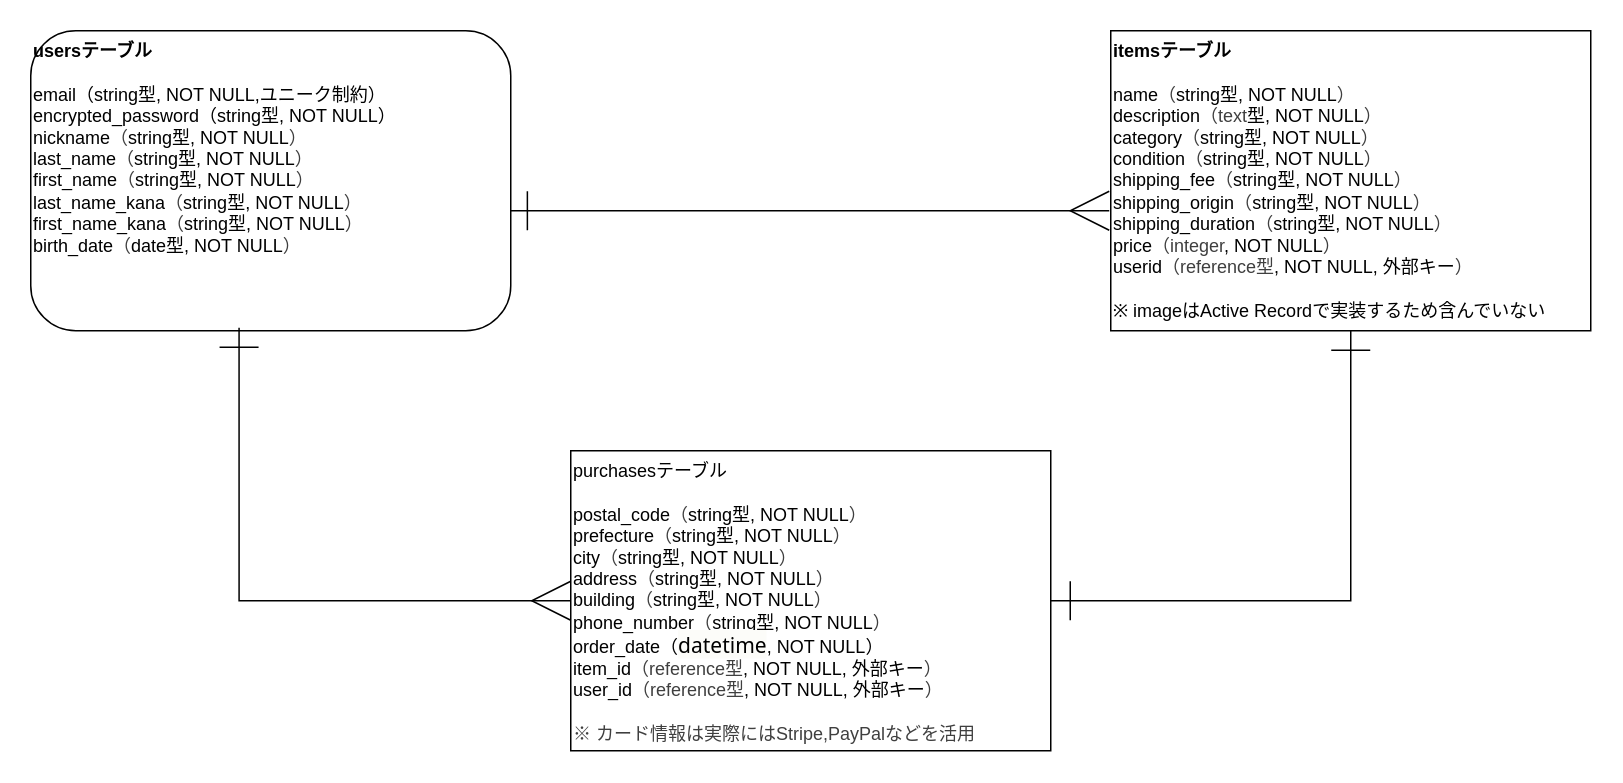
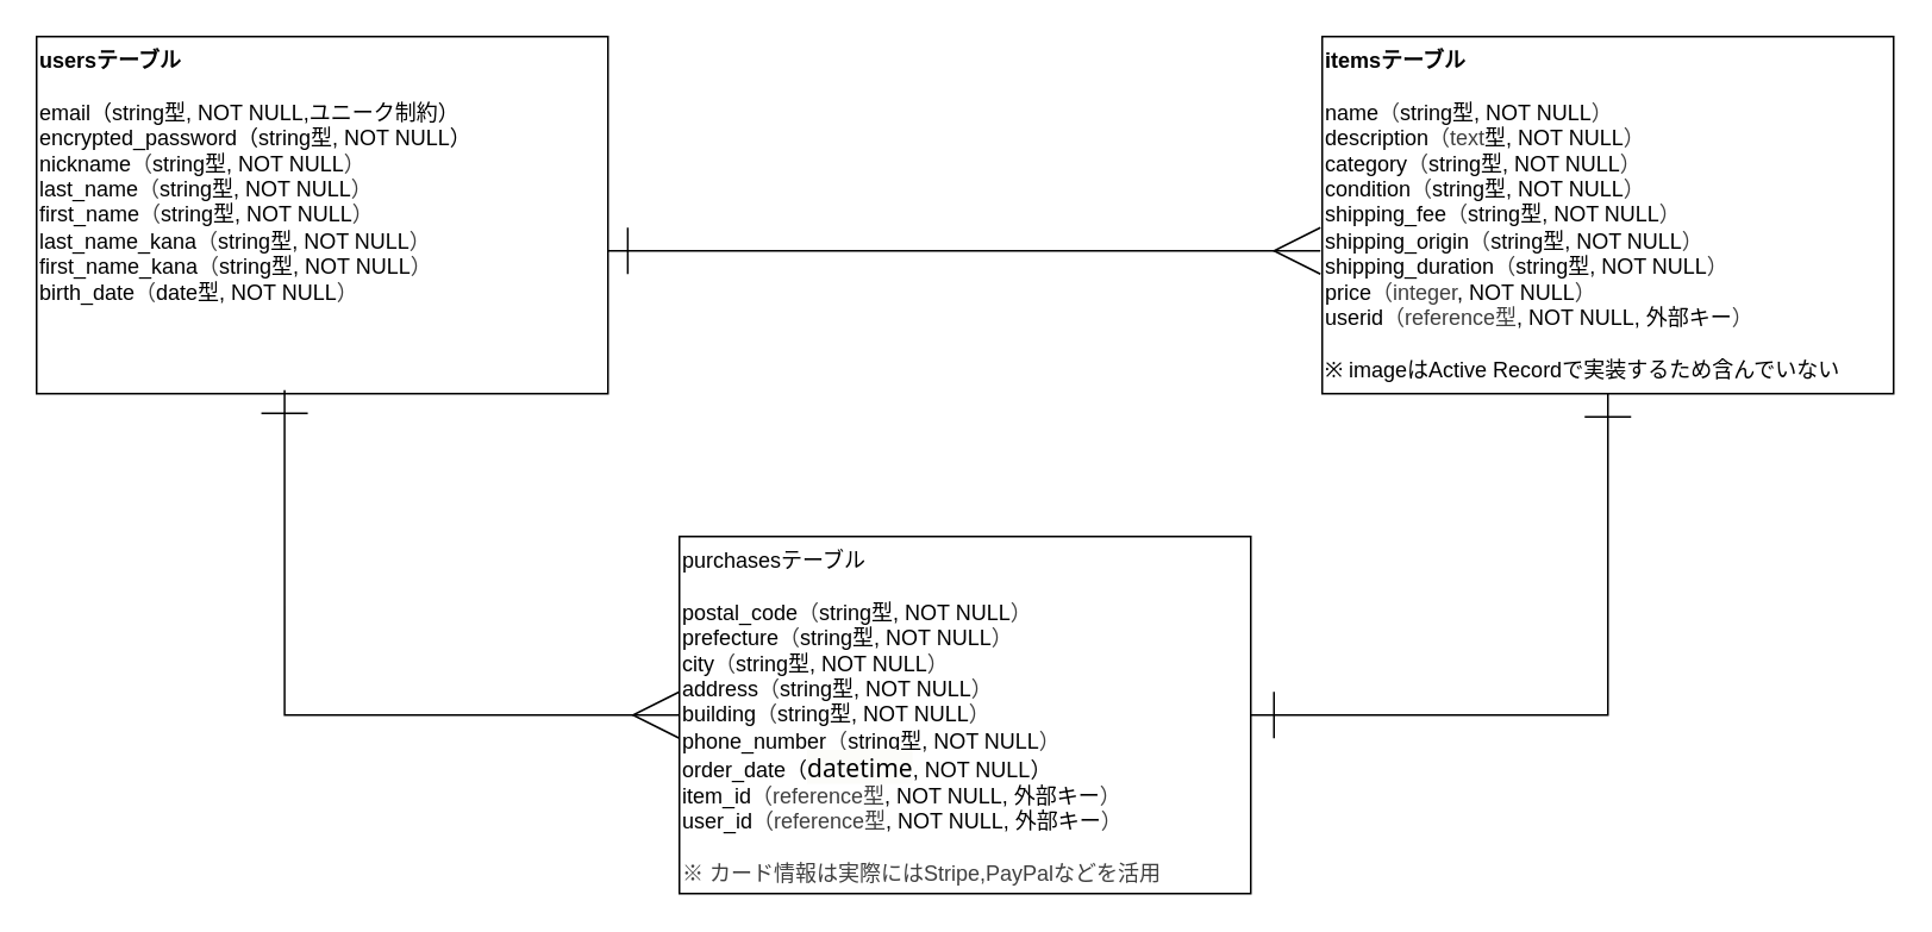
  <mxCell id="0" />
  <mxCell id="1" parent="0" />
  <mxCell id="2" style="edgeStyle=none;html=1;exitX=0.994;exitY=0.6;exitDx=0;exitDy=0;rounded=0;curved=0;startArrow=ERone;startFill=0;endArrow=ERmany;endFill=0;strokeWidth=1;exitPerimeter=0;endSize=24;startSize=24;" edge="1" parent="1" source="3"><mxGeometry relative="1" as="geometry"><mxPoint x="340" y="130" as="sourcePoint" /><mxPoint x="739" y="140" as="targetPoint" /></mxGeometry></mxCell>
- <mxCell id="3" value="&lt;b&gt;usersテーブル&lt;br&gt;&lt;/b&gt;&lt;br&gt;    email（string型, NOT NULL,ユニーク制約）&lt;div&gt;encrypted_password（&lt;span style=&quot;color: rgb(0, 0, 0); background-color: transparent;&quot;&gt;string型, NOT NULL&lt;/span&gt;&lt;span style=&quot;background-color: transparent;&quot;&gt;）&lt;/span&gt;&lt;/div&gt;&lt;div&gt;nickname&lt;span style=&quot;background-color: transparent; color: rgb(63, 63, 63);&quot;&gt;（&lt;/span&gt;&lt;span style=&quot;background-color: transparent; color: rgb(0, 0, 0);&quot;&gt;string型, NOT NULL&lt;/span&gt;&lt;span style=&quot;background-color: transparent; color: rgb(63, 63, 63);&quot;&gt;）&lt;/span&gt;&lt;/div&gt;&lt;div&gt;last_name&lt;span style=&quot;background-color: transparent; color: rgb(63, 63, 63);&quot;&gt;（&lt;/span&gt;&lt;span style=&quot;background-color: transparent; color: rgb(0, 0, 0);&quot;&gt;string型, NOT NULL&lt;/span&gt;&lt;span style=&quot;background-color: transparent; color: rgb(63, 63, 63);&quot;&gt;）&lt;/span&gt;&lt;/div&gt;&lt;div&gt;first_name&lt;span style=&quot;background-color: transparent; color: rgb(63, 63, 63);&quot;&gt;（&lt;/span&gt;&lt;span style=&quot;background-color: transparent; color: rgb(0, 0, 0);&quot;&gt;string型, NOT NULL&lt;/span&gt;&lt;span style=&quot;background-color: transparent; color: rgb(63, 63, 63);&quot;&gt;）&lt;/span&gt;&lt;/div&gt;&lt;div&gt;last_name_kana&lt;span style=&quot;background-color: transparent; color: rgb(63, 63, 63);&quot;&gt;（&lt;/span&gt;&lt;span style=&quot;background-color: transparent; color: rgb(0, 0, 0);&quot;&gt;string型, NOT NULL&lt;/span&gt;&lt;span style=&quot;background-color: transparent; color: rgb(63, 63, 63);&quot;&gt;）&lt;/span&gt;&lt;/div&gt;&lt;div&gt;first_name_kana&lt;span style=&quot;background-color: transparent; color: rgb(63, 63, 63);&quot;&gt;（&lt;/span&gt;&lt;span style=&quot;background-color: transparent; color: rgb(0, 0, 0);&quot;&gt;string型, NOT NULL&lt;/span&gt;&lt;span style=&quot;background-color: transparent; color: rgb(63, 63, 63);&quot;&gt;）&lt;/span&gt;&lt;/div&gt;&lt;div&gt;birth_date&lt;span style=&quot;background-color: transparent; color: rgb(63, 63, 63);&quot;&gt;（&lt;/span&gt;&lt;span style=&quot;background-color: transparent;&quot;&gt;&lt;font color=&quot;#000000&quot;&gt;date型, NOT NULL&lt;/font&gt;&lt;/span&gt;&lt;span style=&quot;background-color: transparent; color: rgb(63, 63, 63);&quot;&gt;）&lt;/span&gt;&lt;/div&gt;" style="whiteSpace=wrap;html=1;align=left;verticalAlign=top;rounded=1;" vertex="1" parent="1"><mxGeometry x="20" y="20" width="320" height="200" as="geometry" /></mxCell>
+ <mxCell id="3" value="&lt;b&gt;usersテーブル&lt;br&gt;&lt;/b&gt;&lt;br&gt;    email（string型, NOT NULL,ユニーク制約）&lt;div&gt;encrypted_password（&lt;span style=&quot;color: rgb(0, 0, 0); background-color: transparent;&quot;&gt;string型, NOT NULL&lt;/span&gt;&lt;span style=&quot;background-color: transparent;&quot;&gt;）&lt;/span&gt;&lt;/div&gt;&lt;div&gt;nickname&lt;span style=&quot;background-color: transparent; color: rgb(63, 63, 63);&quot;&gt;（&lt;/span&gt;&lt;span style=&quot;background-color: transparent; color: rgb(0, 0, 0);&quot;&gt;string型, NOT NULL&lt;/span&gt;&lt;span style=&quot;background-color: transparent; color: rgb(63, 63, 63);&quot;&gt;）&lt;/span&gt;&lt;/div&gt;&lt;div&gt;last_name&lt;span style=&quot;background-color: transparent; color: rgb(63, 63, 63);&quot;&gt;（&lt;/span&gt;&lt;span style=&quot;background-color: transparent; color: rgb(0, 0, 0);&quot;&gt;string型, NOT NULL&lt;/span&gt;&lt;span style=&quot;background-color: transparent; color: rgb(63, 63, 63);&quot;&gt;）&lt;/span&gt;&lt;/div&gt;&lt;div&gt;first_name&lt;span style=&quot;background-color: transparent; color: rgb(63, 63, 63);&quot;&gt;（&lt;/span&gt;&lt;span style=&quot;background-color: transparent; color: rgb(0, 0, 0);&quot;&gt;string型, NOT NULL&lt;/span&gt;&lt;span style=&quot;background-color: transparent; color: rgb(63, 63, 63);&quot;&gt;）&lt;/span&gt;&lt;/div&gt;&lt;div&gt;last_name_kana&lt;span style=&quot;background-color: transparent; color: rgb(63, 63, 63);&quot;&gt;（&lt;/span&gt;&lt;span style=&quot;background-color: transparent; color: rgb(0, 0, 0);&quot;&gt;string型, NOT NULL&lt;/span&gt;&lt;span style=&quot;background-color: transparent; color: rgb(63, 63, 63);&quot;&gt;）&lt;/span&gt;&lt;/div&gt;&lt;div&gt;first_name_kana&lt;span style=&quot;background-color: transparent; color: rgb(63, 63, 63);&quot;&gt;（&lt;/span&gt;&lt;span style=&quot;background-color: transparent; color: rgb(0, 0, 0);&quot;&gt;string型, NOT NULL&lt;/span&gt;&lt;span style=&quot;background-color: transparent; color: rgb(63, 63, 63);&quot;&gt;）&lt;/span&gt;&lt;/div&gt;&lt;div&gt;birth_date&lt;span style=&quot;background-color: transparent; color: rgb(63, 63, 63);&quot;&gt;（&lt;/span&gt;&lt;span style=&quot;background-color: transparent;&quot;&gt;&lt;font color=&quot;#000000&quot;&gt;date型, NOT NULL&lt;/font&gt;&lt;/span&gt;&lt;span style=&quot;background-color: transparent; color: rgb(63, 63, 63);&quot;&gt;）&lt;/span&gt;&lt;/div&gt;" style="rounded=0;whiteSpace=wrap;html=1;align=left;verticalAlign=top;" vertex="1" parent="1"><mxGeometry x="20" y="20" width="320" height="200" as="geometry" /></mxCell>
  <mxCell id="4" style="edgeStyle=orthogonalEdgeStyle;html=1;exitX=0.5;exitY=1;exitDx=0;exitDy=0;entryX=1;entryY=0.5;entryDx=0;entryDy=0;rounded=0;curved=0;endArrow=ERone;endFill=0;startArrow=ERone;startFill=0;endSize=24;startSize=24;" edge="1" parent="1" source="5" target="7"><mxGeometry relative="1" as="geometry" /></mxCell>
  <mxCell id="5" value="&lt;b&gt;itemsテーブル&lt;/b&gt;&lt;br&gt;&lt;br&gt;   name&lt;span style=&quot;background-color: transparent; color: rgb(63, 63, 63);&quot;&gt;（&lt;/span&gt;&lt;span style=&quot;background-color: transparent; color: rgb(0, 0, 0);&quot;&gt;string型, NOT NULL&lt;/span&gt;&lt;span style=&quot;background-color: transparent; color: rgb(63, 63, 63);&quot;&gt;）&lt;/span&gt;&lt;div&gt;description&lt;span style=&quot;background-color: transparent; color: rgb(63, 63, 63);&quot;&gt;（text&lt;/span&gt;&lt;span style=&quot;background-color: transparent; color: rgb(0, 0, 0);&quot;&gt;型, NOT NULL&lt;/span&gt;&lt;span style=&quot;background-color: transparent; color: rgb(63, 63, 63);&quot;&gt;）&lt;/span&gt;&lt;/div&gt;&lt;div&gt;category&lt;span style=&quot;background-color: transparent; color: rgb(63, 63, 63);&quot;&gt;（&lt;/span&gt;&lt;span style=&quot;background-color: transparent; color: rgb(0, 0, 0);&quot;&gt;string型, NOT NULL&lt;/span&gt;&lt;span style=&quot;background-color: transparent; color: rgb(63, 63, 63);&quot;&gt;）&lt;/span&gt;&lt;/div&gt;&lt;div&gt;condition&lt;span style=&quot;background-color: transparent; color: rgb(63, 63, 63);&quot;&gt;（&lt;/span&gt;&lt;span style=&quot;background-color: transparent; color: rgb(0, 0, 0);&quot;&gt;string型, NOT NULL&lt;/span&gt;&lt;span style=&quot;background-color: transparent; color: rgb(63, 63, 63);&quot;&gt;）&lt;/span&gt;&lt;/div&gt;&lt;div&gt;shipping_fee&lt;span style=&quot;background-color: transparent; color: rgb(63, 63, 63);&quot;&gt;（&lt;/span&gt;&lt;span style=&quot;background-color: transparent; color: rgb(0, 0, 0);&quot;&gt;string型, NOT NULL&lt;/span&gt;&lt;span style=&quot;background-color: transparent; color: rgb(63, 63, 63);&quot;&gt;）&lt;/span&gt;&lt;/div&gt;&lt;div&gt;shipping_origin&lt;span style=&quot;background-color: transparent; color: rgb(63, 63, 63);&quot;&gt;（&lt;/span&gt;&lt;span style=&quot;background-color: transparent; color: rgb(0, 0, 0);&quot;&gt;string型, NOT NULL&lt;/span&gt;&lt;span style=&quot;background-color: transparent; color: rgb(63, 63, 63);&quot;&gt;）&lt;/span&gt;&lt;/div&gt;&lt;div&gt;shipping_duration&lt;span style=&quot;background-color: transparent; color: rgb(63, 63, 63);&quot;&gt;（&lt;/span&gt;&lt;span style=&quot;background-color: transparent; color: rgb(0, 0, 0);&quot;&gt;string型, NOT NULL&lt;/span&gt;&lt;span style=&quot;background-color: transparent; color: rgb(63, 63, 63);&quot;&gt;）&lt;/span&gt;&lt;/div&gt;&lt;div&gt;price&lt;span style=&quot;background-color: transparent; color: rgb(63, 63, 63);&quot;&gt;（integer&lt;/span&gt;&lt;span style=&quot;background-color: transparent; color: rgb(0, 0, 0);&quot;&gt;, NOT NULL&lt;/span&gt;&lt;span style=&quot;background-color: transparent; color: rgb(63, 63, 63);&quot;&gt;）&lt;/span&gt;&lt;/div&gt;&lt;div&gt;userid&lt;span style=&quot;color: rgb(63, 63, 63); background-color: transparent;&quot;&gt;（reference型&lt;/span&gt;&lt;span style=&quot;color: rgb(0, 0, 0); background-color: transparent;&quot;&gt;, NOT NULL, 外部キー&lt;/span&gt;&lt;span style=&quot;color: rgb(63, 63, 63); background-color: transparent;&quot;&gt;）&lt;/span&gt;&lt;br&gt;&lt;br&gt;※ imageはActive Recordで実装するため含んでいない&lt;/div&gt;" style="rounded=0;whiteSpace=wrap;html=1;align=left;verticalAlign=top;horizontal=1;" vertex="1" parent="1"><mxGeometry x="740" y="20" width="320" height="200" as="geometry" /></mxCell>
  <mxCell id="6" style="edgeStyle=orthogonalEdgeStyle;html=1;exitX=0;exitY=0.5;exitDx=0;exitDy=0;entryX=0.434;entryY=0.99;entryDx=0;entryDy=0;entryPerimeter=0;rounded=0;curved=0;endArrow=ERone;endFill=0;startArrow=ERmany;startFill=0;endSize=24;startSize=24;" edge="1" parent="1" source="7" target="3"><mxGeometry relative="1" as="geometry" /></mxCell>
  <mxCell id="7" value="purchasesテーブル&lt;br&gt;&lt;br&gt;postal_code&lt;span style=&quot;color: rgb(63, 63, 63);&quot;&gt;（&lt;/span&gt;&lt;span style=&quot;background-color: transparent; color: rgb(0, 0, 0);&quot;&gt;string型, NOT NULL&lt;/span&gt;&lt;span style=&quot;color: rgb(63, 63, 63); background-color: transparent;&quot;&gt;）&lt;/span&gt;&lt;br&gt;prefecture&lt;span style=&quot;color: rgb(63, 63, 63);&quot;&gt;（&lt;/span&gt;&lt;span style=&quot;background-color: transparent; color: rgb(0, 0, 0);&quot;&gt;string型, NOT NULL&lt;/span&gt;&lt;span style=&quot;color: rgb(63, 63, 63); background-color: transparent;&quot;&gt;）&lt;/span&gt;&lt;br&gt;city&lt;span style=&quot;color: rgb(63, 63, 63);&quot;&gt;（&lt;/span&gt;&lt;span style=&quot;background-color: transparent; color: rgb(0, 0, 0);&quot;&gt;string型, NOT NULL&lt;/span&gt;&lt;span style=&quot;color: rgb(63, 63, 63); background-color: transparent;&quot;&gt;）&lt;/span&gt;&lt;br&gt;address&lt;span style=&quot;color: rgb(63, 63, 63);&quot;&gt;（&lt;/span&gt;&lt;span style=&quot;background-color: transparent; color: rgb(0, 0, 0);&quot;&gt;string型, NOT NULL&lt;/span&gt;&lt;span style=&quot;color: rgb(63, 63, 63); background-color: transparent;&quot;&gt;）&lt;/span&gt;&lt;br&gt;building&lt;span style=&quot;color: rgb(63, 63, 63);&quot;&gt;（&lt;/span&gt;&lt;span style=&quot;background-color: transparent; color: rgb(0, 0, 0);&quot;&gt;string型, NOT NULL&lt;/span&gt;&lt;span style=&quot;color: rgb(63, 63, 63); background-color: transparent;&quot;&gt;）&lt;/span&gt;&lt;br&gt;phone_number&lt;span style=&quot;color: rgb(63, 63, 63);&quot;&gt;（&lt;/span&gt;&lt;span style=&quot;background-color: transparent; color: rgb(0, 0, 0);&quot;&gt;string型, NOT NULL&lt;/span&gt;&lt;span style=&quot;color: rgb(63, 63, 63); background-color: transparent;&quot;&gt;）&lt;/span&gt;&lt;div&gt;order_date（&lt;font face=&quot;fkGroteskNeue, fkGroteskNeue Fallback, ui-sans-serif, system-ui, -apple-system, BlinkMacSystemFont, Segoe UI, Roboto, Helvetica Neue, Arial, Noto Sans, sans-serif, Apple Color Emoji, Segoe UI Emoji, Segoe UI Symbol, Noto Color Emoji&quot;&gt;&lt;span style=&quot;font-size: 14px; background-color: oklch(0.99 0.004 106.471);&quot;&gt;datetime&lt;/span&gt;&lt;/font&gt;&lt;span style=&quot;color: rgb(0, 0, 0); background-color: transparent;&quot;&gt;, NOT NULL&lt;/span&gt;&lt;span style=&quot;background-color: transparent;&quot;&gt;）&lt;/span&gt;&lt;/div&gt;&lt;div&gt;&lt;div&gt;&lt;span style=&quot;background-color: transparent;&quot;&gt;item_id&lt;/span&gt;&lt;span style=&quot;background-color: transparent; color: rgb(63, 63, 63);&quot;&gt;（reference型&lt;/span&gt;&lt;span style=&quot;background-color: transparent; color: rgb(0, 0, 0);&quot;&gt;, NOT NULL, 外部キー&lt;/span&gt;&lt;span style=&quot;background-color: transparent; color: rgb(63, 63, 63);&quot;&gt;）&lt;/span&gt;&lt;div&gt;user_id&lt;span style=&quot;background-color: transparent; color: rgb(63, 63, 63);&quot;&gt;（reference型&lt;/span&gt;&lt;span style=&quot;background-color: transparent; color: rgb(0, 0, 0);&quot;&gt;, NOT NULL, 外部キー&lt;/span&gt;&lt;span style=&quot;background-color: transparent; color: rgb(63, 63, 63);&quot;&gt;）&lt;/span&gt;&lt;br&gt; &lt;div&gt;&lt;span style=&quot;background-color: transparent; color: rgb(63, 63, 63);&quot;&gt;&lt;br&gt;&lt;/span&gt;&lt;/div&gt;&lt;div&gt;&lt;span style=&quot;background-color: transparent; color: rgb(63, 63, 63);&quot;&gt;&lt;span style=&quot;color: rgb(63, 63, 63);&quot;&gt;※ カード情報は実際にはStripe,PayPalなどを活用&lt;/span&gt;&lt;/span&gt;&lt;/div&gt;&lt;/div&gt;&lt;/div&gt;&lt;/div&gt;" style="rounded=0;whiteSpace=wrap;html=1;align=left;verticalAlign=top;" vertex="1" parent="1"><mxGeometry x="380" y="300" width="320" height="200" as="geometry" /></mxCell>
